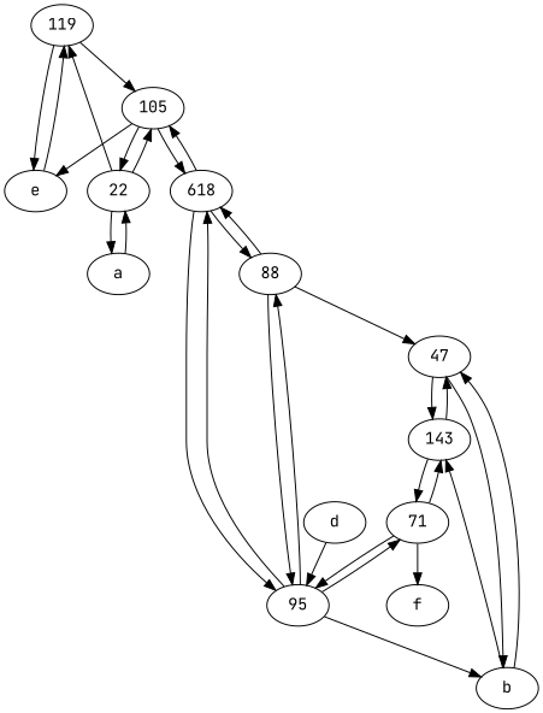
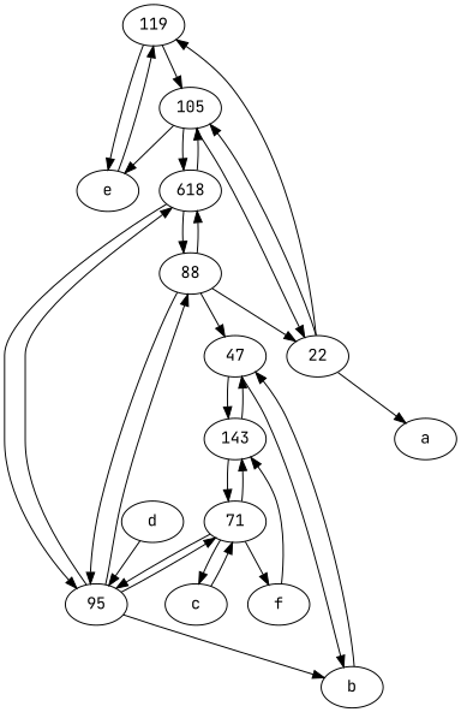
  digraph {
    fontname="JetBrains Mono"
    node [fontname="JetBrains Mono"]
    edge [fontname="JetBrains Mono"]
    119
    105
    e
    22
    n5 [label=618]
    a
+   c
    71
    95
    143
    f
    b
    47
    88
    d
    119 -> 105
    119 -> e
    105 -> e
    105 -> 22
    105 -> n5
    e -> 119
    22 -> 119
    22 -> 105
    22 -> a
    n5 -> 105
    n5 -> 95
    n5 -> 88
-   a -> 22
+   88 -> 22
+   c -> 71
+   71 -> c
    71 -> 95
    71 -> 143
    71 -> f
    95 -> n5
    95 -> 71
    95 -> b
    95 -> 88
    143 -> 71
    143 -> 47
-   b -> 143
+   f -> 143
    b -> 47
    47 -> 143
    47 -> b
    88 -> n5
    88 -> 95
    88 -> 47
    d -> 95
  }
